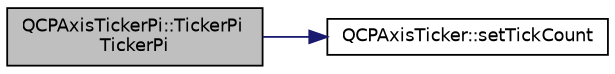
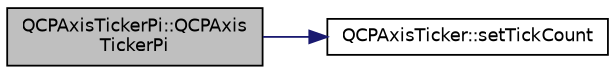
  digraph {
    rankdir=LR
    node [color=black fontname=Helvetica fontsize=10 shape=record style=filled]
-   n1 [fillcolor=grey75 fontcolor=black height=0.2 label="QCPAxisTickerPi::TickerPi\lTickerPi" width=0.4]
+   n1 [fillcolor=grey75 fontcolor=black height=0.2 label="QCPAxisTickerPi::QCPAxis\lTickerPi" width=0.4]
    n2 [fillcolor=white height=0.2 label="QCPAxisTicker::setTickCount" width=0.4]
    n1 -> n2 [color=midnightblue fontname=Helvetica fontsize=10 labelfontname=Helvetica labelfontsize=10 style=solid]
  }
